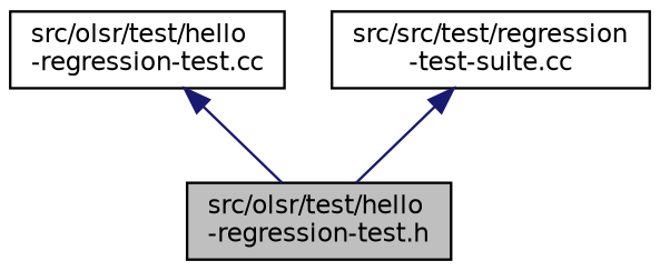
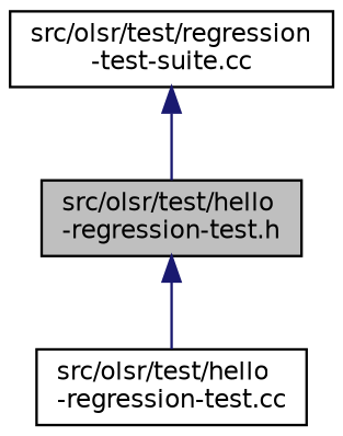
  digraph {
    node [color=black fillcolor=white fontname=Helvetica fontsize=10 shape=record style=filled]
    edge [color=midnightblue dir=back fontname=Helvetica fontsize=10 labelfontname=Helvetica labelfontsize=10 style=solid]
    n1 [fillcolor=grey75 fontcolor=black height=0.2 label="src/olsr/test/hello\l-regression-test.h" width=0.4]
    n2 [height=0.2 label="src/olsr/test/hello\l-regression-test.cc" width=0.4]
-   n3 [height=0.2 label="src/src/test/regression\l-test-suite.cc" width=0.4]
-   n2 -> n1
+   n3 [height=0.2 label="src/olsr/test/regression\l-test-suite.cc" width=0.4]
+   n1 -> n2
    n3 -> n1
  }
